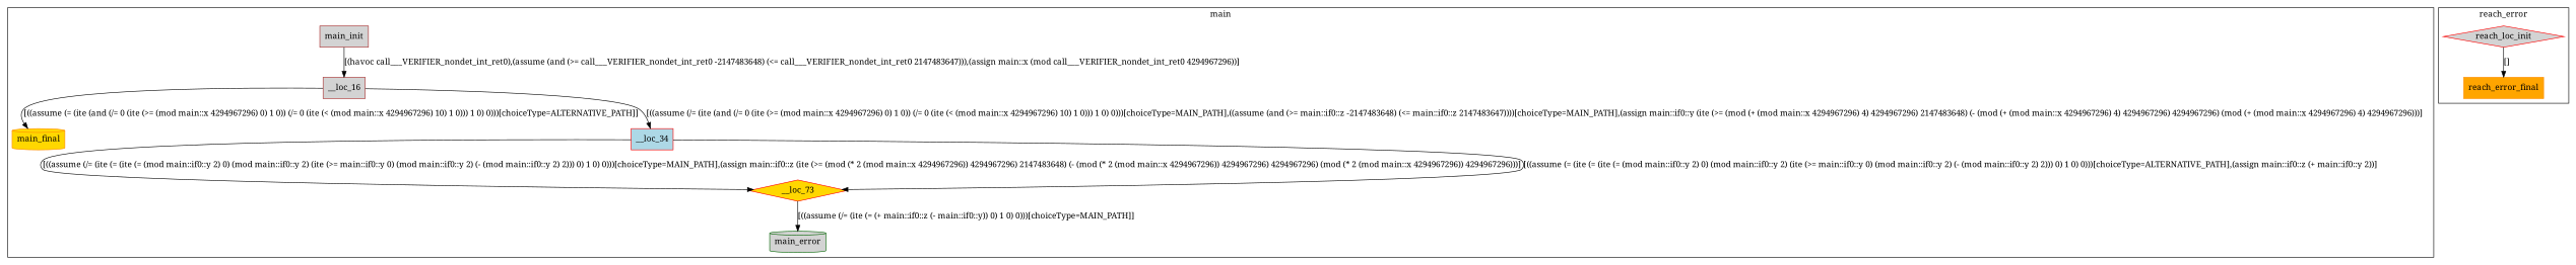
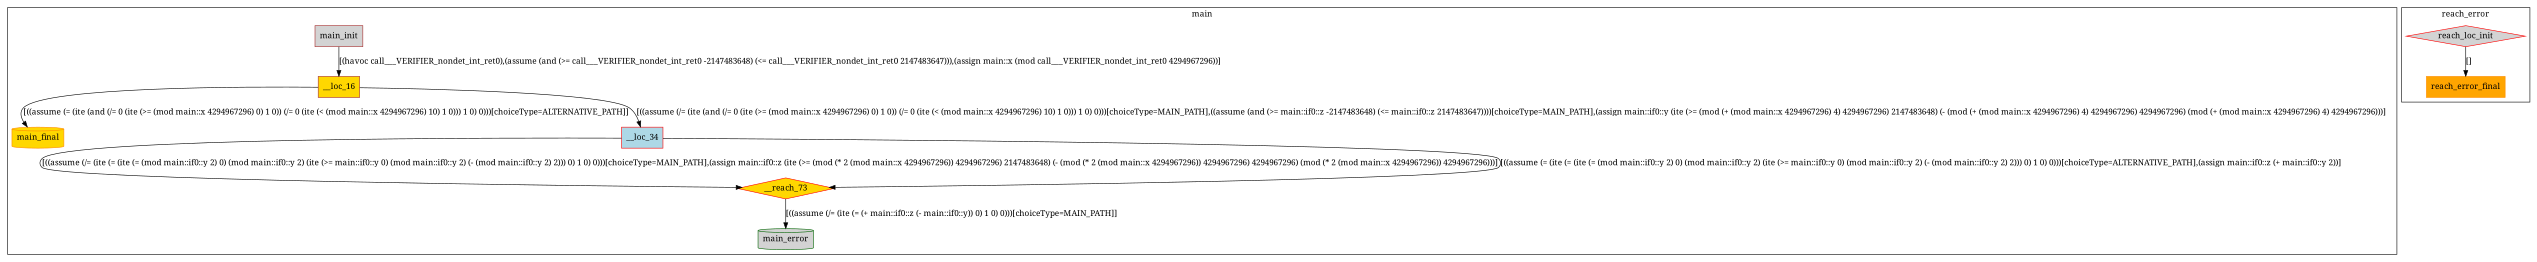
  digraph {
    fontname="Noto Serif"
    node [color=red fillcolor=lightgrey fontname="Noto Serif" shape=box style=filled]
    edge [fontname="Noto Serif"]
    main_init [color=brown]
-   __loc_16 [color=brown]
+   __loc_16 [color=brown fillcolor=gold]
    main_final [color=darkorange fillcolor=gold shape=cylinder]
    __loc_34 [fillcolor=lightblue]
-   __loc_73 [fillcolor=gold shape=diamond]
+   __loc_73 [fillcolor=gold shape=diamond label=__reach_73]
    main_error [color=darkgreen shape=cylinder]
    n7 [label=reach_loc_init shape=diamond]
    reach_error_final [color=darkorange fillcolor=orange]
    subgraph cluster_1 {
      label=main
      main_init
      __loc_16
      main_final
      __loc_34
      __loc_73
      main_error
    }
    subgraph cluster_2 {
      label=reach_error
      n7
      reach_error_final
    }
    main_init -> __loc_16 [label="[(havoc call___VERIFIER_nondet_int_ret0),(assume (and (>= call___VERIFIER_nondet_int_ret0 -2147483648) (<= call___VERIFIER_nondet_int_ret0 2147483647))),(assign main::x (mod call___VERIFIER_nondet_int_ret0 4294967296))]"]
    __loc_16 -> main_final [label="[((assume (= (ite (and (/= 0 (ite (>= (mod main::x 4294967296) 0) 1 0)) (/= 0 (ite (< (mod main::x 4294967296) 10) 1 0))) 1 0) 0)))[choiceType=ALTERNATIVE_PATH]]"]
    __loc_16 -> __loc_34 [label="[((assume (/= (ite (and (/= 0 (ite (>= (mod main::x 4294967296) 0) 1 0)) (/= 0 (ite (< (mod main::x 4294967296) 10) 1 0))) 1 0) 0)))[choiceType=MAIN_PATH],((assume (and (>= main::if0::z -2147483648) (<= main::if0::z 2147483647))))[choiceType=MAIN_PATH],(assign main::if0::y (ite (>= (mod (+ (mod main::x 4294967296) 4) 4294967296) 2147483648) (- (mod (+ (mod main::x 4294967296) 4) 4294967296) 4294967296) (mod (+ (mod main::x 4294967296) 4) 4294967296)))]"]
    __loc_34 -> __loc_73 [label="[((assume (/= (ite (= (ite (= (mod main::if0::y 2) 0) (mod main::if0::y 2) (ite (>= main::if0::y 0) (mod main::if0::y 2) (- (mod main::if0::y 2) 2))) 0) 1 0) 0)))[choiceType=MAIN_PATH],(assign main::if0::z (ite (>= (mod (* 2 (mod main::x 4294967296)) 4294967296) 2147483648) (- (mod (* 2 (mod main::x 4294967296)) 4294967296) 4294967296) (mod (* 2 (mod main::x 4294967296)) 4294967296)))]"]
    __loc_34 -> __loc_73 [label="[((assume (= (ite (= (ite (= (mod main::if0::y 2) 0) (mod main::if0::y 2) (ite (>= main::if0::y 0) (mod main::if0::y 2) (- (mod main::if0::y 2) 2))) 0) 1 0) 0)))[choiceType=ALTERNATIVE_PATH],(assign main::if0::z (+ main::if0::y 2))]"]
    __loc_73 -> main_error [label="[((assume (/= (ite (= (+ main::if0::z (- main::if0::y)) 0) 1 0) 0)))[choiceType=MAIN_PATH]]"]
    n7 -> reach_error_final [label="[]"]
  }
